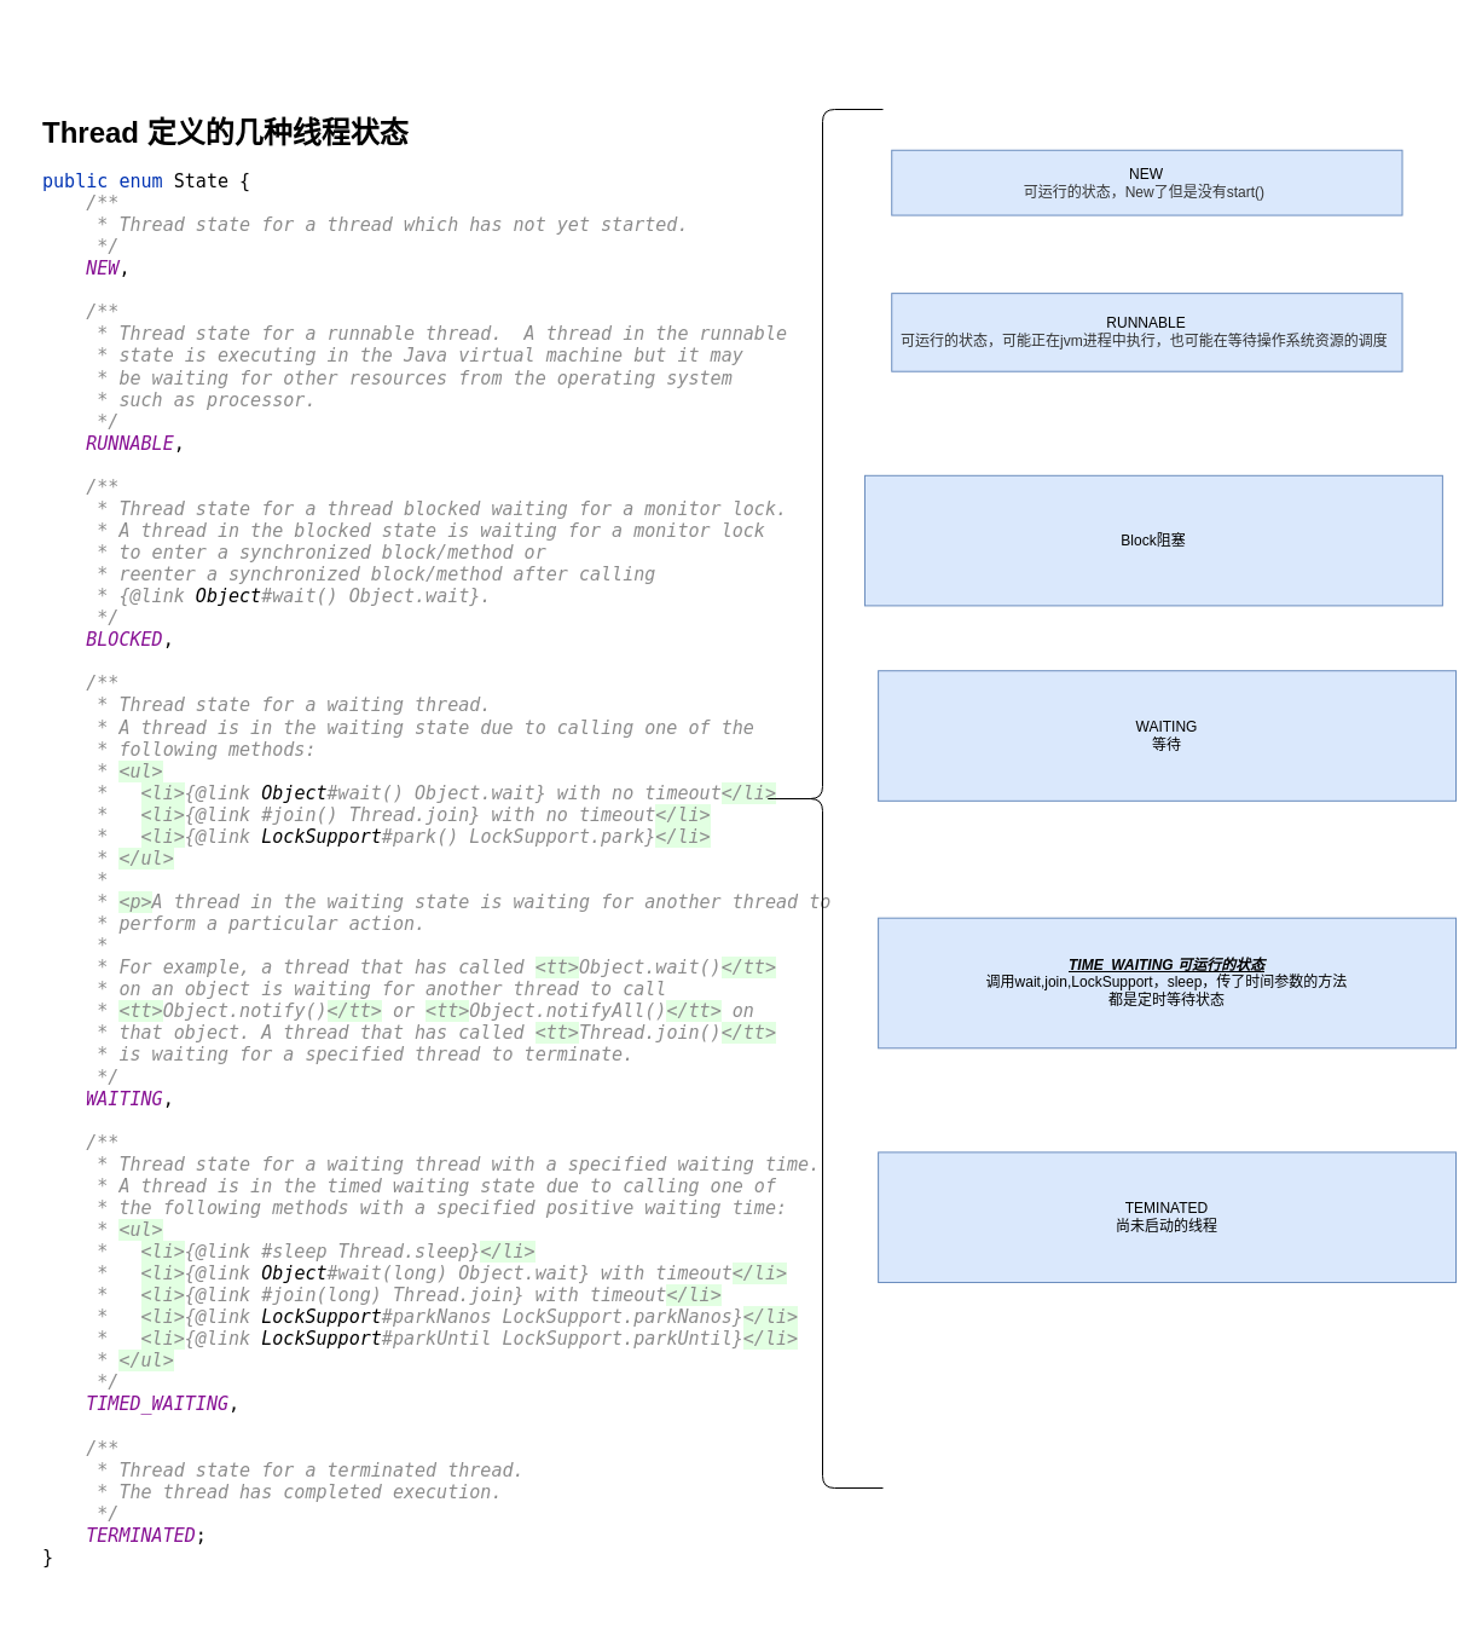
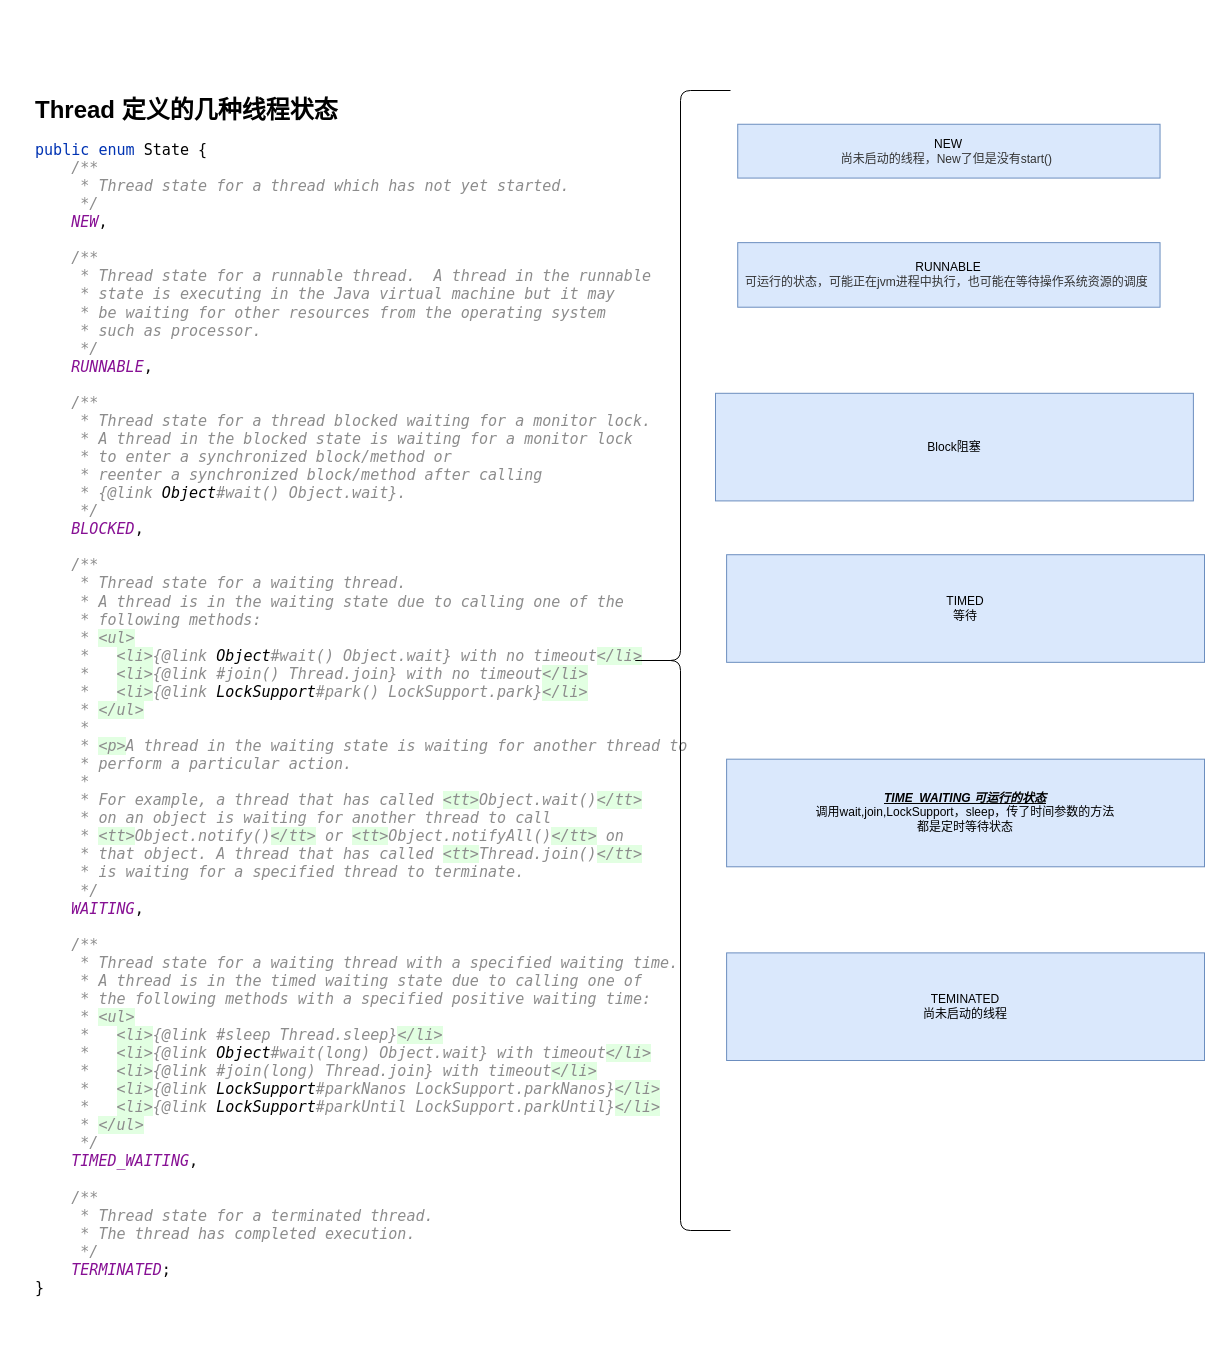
  <mxCell id="0" />
  <mxCell id="1" parent="0" />
  <mxCell id="2" value="" style="group" vertex="1" connectable="0" parent="1"><mxGeometry x="20" y="20" width="1184" height="1240" as="geometry" /></mxCell>
  <mxCell id="3" value="&lt;h1&gt;Thread 定义的几种线程状态&lt;/h1&gt;&lt;pre style=&quot;background-color: #ffffff ; color: #080808 ; font-family: &amp;#34;consolas&amp;#34; , monospace ; font-size: 11.3pt&quot;&gt;&lt;span style=&quot;color: #0033b3&quot;&gt;public enum &lt;/span&gt;&lt;span style=&quot;color: #000000&quot;&gt;State &lt;/span&gt;{&lt;br&gt;    &lt;span style=&quot;color: #8c8c8c ; font-style: italic&quot;&gt;/**&lt;br&gt;&lt;/span&gt;&lt;span style=&quot;color: #8c8c8c ; font-style: italic&quot;&gt;     * Thread state for a thread which has not yet started.&lt;br&gt;&lt;/span&gt;&lt;span style=&quot;color: #8c8c8c ; font-style: italic&quot;&gt;     */&lt;br&gt;&lt;/span&gt;&lt;span style=&quot;color: #8c8c8c ; font-style: italic&quot;&gt;    &lt;/span&gt;&lt;span style=&quot;color: #871094 ; font-style: italic&quot;&gt;NEW&lt;/span&gt;,&lt;br&gt;&lt;br&gt;    &lt;span style=&quot;color: #8c8c8c ; font-style: italic&quot;&gt;/**&lt;br&gt;&lt;/span&gt;&lt;span style=&quot;color: #8c8c8c ; font-style: italic&quot;&gt;     * Thread state for a runnable thread.  A thread in the runnable&lt;br&gt;&lt;/span&gt;&lt;span style=&quot;color: #8c8c8c ; font-style: italic&quot;&gt;     * state is executing in the Java virtual machine but it may&lt;br&gt;&lt;/span&gt;&lt;span style=&quot;color: #8c8c8c ; font-style: italic&quot;&gt;     * be waiting for other resources from the operating system&lt;br&gt;&lt;/span&gt;&lt;span style=&quot;color: #8c8c8c ; font-style: italic&quot;&gt;     * such as processor.&lt;br&gt;&lt;/span&gt;&lt;span style=&quot;color: #8c8c8c ; font-style: italic&quot;&gt;     */&lt;br&gt;&lt;/span&gt;&lt;span style=&quot;color: #8c8c8c ; font-style: italic&quot;&gt;    &lt;/span&gt;&lt;span style=&quot;color: #871094 ; font-style: italic&quot;&gt;RUNNABLE&lt;/span&gt;,&lt;br&gt;&lt;br&gt;    &lt;span style=&quot;color: #8c8c8c ; font-style: italic&quot;&gt;/**&lt;br&gt;&lt;/span&gt;&lt;span style=&quot;color: #8c8c8c ; font-style: italic&quot;&gt;     * Thread state for a thread blocked waiting for a monitor lock.&lt;br&gt;&lt;/span&gt;&lt;span style=&quot;color: #8c8c8c ; font-style: italic&quot;&gt;     * A thread in the blocked state is waiting for a monitor lock&lt;br&gt;&lt;/span&gt;&lt;span style=&quot;color: #8c8c8c ; font-style: italic&quot;&gt;     * to enter a synchronized block/method or&lt;br&gt;&lt;/span&gt;&lt;span style=&quot;color: #8c8c8c ; font-style: italic&quot;&gt;     * reenter a synchronized block/method after calling&lt;br&gt;&lt;/span&gt;&lt;span style=&quot;color: #8c8c8c ; font-style: italic&quot;&gt;     * {@link &lt;/span&gt;&lt;span style=&quot;color: #000000 ; font-style: italic&quot;&gt;Object&lt;/span&gt;&lt;span style=&quot;color: #8c8c8c ; font-style: italic&quot;&gt;#wait() Object.wait}.&lt;br&gt;&lt;/span&gt;&lt;span style=&quot;color: #8c8c8c ; font-style: italic&quot;&gt;     */&lt;br&gt;&lt;/span&gt;&lt;span style=&quot;color: #8c8c8c ; font-style: italic&quot;&gt;    &lt;/span&gt;&lt;span style=&quot;color: #871094 ; font-style: italic&quot;&gt;BLOCKED&lt;/span&gt;,&lt;br&gt;&lt;br&gt;    &lt;span style=&quot;color: #8c8c8c ; font-style: italic&quot;&gt;/**&lt;br&gt;&lt;/span&gt;&lt;span style=&quot;color: #8c8c8c ; font-style: italic&quot;&gt;     * Thread state for a waiting thread.&lt;br&gt;&lt;/span&gt;&lt;span style=&quot;color: #8c8c8c ; font-style: italic&quot;&gt;     * A thread is in the waiting state due to calling one of the&lt;br&gt;&lt;/span&gt;&lt;span style=&quot;color: #8c8c8c ; font-style: italic&quot;&gt;     * following methods:&lt;br&gt;&lt;/span&gt;&lt;span style=&quot;color: #8c8c8c ; font-style: italic&quot;&gt;     * &lt;/span&gt;&lt;span style=&quot;color: #8c8c8c ; background-color: #e2ffe2 ; font-style: italic&quot;&gt;&amp;lt;ul&amp;gt;&lt;/span&gt;&lt;span style=&quot;color: #8c8c8c ; font-style: italic&quot;&gt;&lt;br&gt;&lt;/span&gt;&lt;span style=&quot;color: #8c8c8c ; font-style: italic&quot;&gt;     *   &lt;/span&gt;&lt;span style=&quot;color: #8c8c8c ; background-color: #e2ffe2 ; font-style: italic&quot;&gt;&amp;lt;li&amp;gt;&lt;/span&gt;&lt;span style=&quot;color: #8c8c8c ; font-style: italic&quot;&gt;{@link &lt;/span&gt;&lt;span style=&quot;color: #000000 ; font-style: italic&quot;&gt;Object&lt;/span&gt;&lt;span style=&quot;color: #8c8c8c ; font-style: italic&quot;&gt;#wait() Object.wait} with no timeout&lt;/span&gt;&lt;span style=&quot;color: #8c8c8c ; background-color: #e2ffe2 ; font-style: italic&quot;&gt;&amp;lt;/li&amp;gt;&lt;/span&gt;&lt;span style=&quot;color: #8c8c8c ; font-style: italic&quot;&gt;&lt;br&gt;&lt;/span&gt;&lt;span style=&quot;color: #8c8c8c ; font-style: italic&quot;&gt;     *   &lt;/span&gt;&lt;span style=&quot;color: #8c8c8c ; background-color: #e2ffe2 ; font-style: italic&quot;&gt;&amp;lt;li&amp;gt;&lt;/span&gt;&lt;span style=&quot;color: #8c8c8c ; font-style: italic&quot;&gt;{@link #join() Thread.join} with no timeout&lt;/span&gt;&lt;span style=&quot;color: #8c8c8c ; background-color: #e2ffe2 ; font-style: italic&quot;&gt;&amp;lt;/li&amp;gt;&lt;/span&gt;&lt;span style=&quot;color: #8c8c8c ; font-style: italic&quot;&gt;&lt;br&gt;&lt;/span&gt;&lt;span style=&quot;color: #8c8c8c ; font-style: italic&quot;&gt;     *   &lt;/span&gt;&lt;span style=&quot;color: #8c8c8c ; background-color: #e2ffe2 ; font-style: italic&quot;&gt;&amp;lt;li&amp;gt;&lt;/span&gt;&lt;span style=&quot;color: #8c8c8c ; font-style: italic&quot;&gt;{@link &lt;/span&gt;&lt;span style=&quot;color: #000000 ; font-style: italic&quot;&gt;LockSupport&lt;/span&gt;&lt;span style=&quot;color: #8c8c8c ; font-style: italic&quot;&gt;#park() LockSupport.park}&lt;/span&gt;&lt;span style=&quot;color: #8c8c8c ; background-color: #e2ffe2 ; font-style: italic&quot;&gt;&amp;lt;/li&amp;gt;&lt;/span&gt;&lt;span style=&quot;color: #8c8c8c ; font-style: italic&quot;&gt;&lt;br&gt;&lt;/span&gt;&lt;span style=&quot;color: #8c8c8c ; font-style: italic&quot;&gt;     * &lt;/span&gt;&lt;span style=&quot;color: #8c8c8c ; background-color: #e2ffe2 ; font-style: italic&quot;&gt;&amp;lt;/ul&amp;gt;&lt;/span&gt;&lt;span style=&quot;color: #8c8c8c ; font-style: italic&quot;&gt;&lt;br&gt;&lt;/span&gt;&lt;span style=&quot;color: #8c8c8c ; font-style: italic&quot;&gt;     *&lt;br&gt;&lt;/span&gt;&lt;span style=&quot;color: #8c8c8c ; font-style: italic&quot;&gt;     * &lt;/span&gt;&lt;span style=&quot;color: #8c8c8c ; background-color: #e2ffe2 ; font-style: italic&quot;&gt;&amp;lt;p&amp;gt;&lt;/span&gt;&lt;span style=&quot;color: #8c8c8c ; font-style: italic&quot;&gt;A thread in the waiting state is waiting for another thread to&lt;br&gt;&lt;/span&gt;&lt;span style=&quot;color: #8c8c8c ; font-style: italic&quot;&gt;     * perform a particular action.&lt;br&gt;&lt;/span&gt;&lt;span style=&quot;color: #8c8c8c ; font-style: italic&quot;&gt;     *&lt;br&gt;&lt;/span&gt;&lt;span style=&quot;color: #8c8c8c ; font-style: italic&quot;&gt;     * For example, a thread that has called &lt;/span&gt;&lt;span style=&quot;color: #8c8c8c ; background-color: #e2ffe2 ; font-style: italic&quot;&gt;&amp;lt;tt&amp;gt;&lt;/span&gt;&lt;span style=&quot;color: #8c8c8c ; font-style: italic&quot;&gt;Object.wait()&lt;/span&gt;&lt;span style=&quot;color: #8c8c8c ; background-color: #e2ffe2 ; font-style: italic&quot;&gt;&amp;lt;/tt&amp;gt;&lt;/span&gt;&lt;span style=&quot;color: #8c8c8c ; font-style: italic&quot;&gt;&lt;br&gt;&lt;/span&gt;&lt;span style=&quot;color: #8c8c8c ; font-style: italic&quot;&gt;     * on an object is waiting for another thread to call&lt;br&gt;&lt;/span&gt;&lt;span style=&quot;color: #8c8c8c ; font-style: italic&quot;&gt;     * &lt;/span&gt;&lt;span style=&quot;color: #8c8c8c ; background-color: #e2ffe2 ; font-style: italic&quot;&gt;&amp;lt;tt&amp;gt;&lt;/span&gt;&lt;span style=&quot;color: #8c8c8c ; font-style: italic&quot;&gt;Object.notify()&lt;/span&gt;&lt;span style=&quot;color: #8c8c8c ; background-color: #e2ffe2 ; font-style: italic&quot;&gt;&amp;lt;/tt&amp;gt;&lt;/span&gt;&lt;span style=&quot;color: #8c8c8c ; font-style: italic&quot;&gt; or &lt;/span&gt;&lt;span style=&quot;color: #8c8c8c ; background-color: #e2ffe2 ; font-style: italic&quot;&gt;&amp;lt;tt&amp;gt;&lt;/span&gt;&lt;span style=&quot;color: #8c8c8c ; font-style: italic&quot;&gt;Object.notifyAll()&lt;/span&gt;&lt;span style=&quot;color: #8c8c8c ; background-color: #e2ffe2 ; font-style: italic&quot;&gt;&amp;lt;/tt&amp;gt;&lt;/span&gt;&lt;span style=&quot;color: #8c8c8c ; font-style: italic&quot;&gt; on&lt;br&gt;&lt;/span&gt;&lt;span style=&quot;color: #8c8c8c ; font-style: italic&quot;&gt;     * that object. A thread that has called &lt;/span&gt;&lt;span style=&quot;color: #8c8c8c ; background-color: #e2ffe2 ; font-style: italic&quot;&gt;&amp;lt;tt&amp;gt;&lt;/span&gt;&lt;span style=&quot;color: #8c8c8c ; font-style: italic&quot;&gt;Thread.join()&lt;/span&gt;&lt;span style=&quot;color: #8c8c8c ; background-color: #e2ffe2 ; font-style: italic&quot;&gt;&amp;lt;/tt&amp;gt;&lt;/span&gt;&lt;span style=&quot;color: #8c8c8c ; font-style: italic&quot;&gt;&lt;br&gt;&lt;/span&gt;&lt;span style=&quot;color: #8c8c8c ; font-style: italic&quot;&gt;     * is waiting for a specified thread to terminate.&lt;br&gt;&lt;/span&gt;&lt;span style=&quot;color: #8c8c8c ; font-style: italic&quot;&gt;     */&lt;br&gt;&lt;/span&gt;&lt;span style=&quot;color: #8c8c8c ; font-style: italic&quot;&gt;    &lt;/span&gt;&lt;span style=&quot;color: #871094 ; font-style: italic&quot;&gt;WAITING&lt;/span&gt;,&lt;br&gt;&lt;br&gt;    &lt;span style=&quot;color: #8c8c8c ; font-style: italic&quot;&gt;/**&lt;br&gt;&lt;/span&gt;&lt;span style=&quot;color: #8c8c8c ; font-style: italic&quot;&gt;     * Thread state for a waiting thread with a specified waiting time.&lt;br&gt;&lt;/span&gt;&lt;span style=&quot;color: #8c8c8c ; font-style: italic&quot;&gt;     * A thread is in the timed waiting state due to calling one of&lt;br&gt;&lt;/span&gt;&lt;span style=&quot;color: #8c8c8c ; font-style: italic&quot;&gt;     * the following methods with a specified positive waiting time:&lt;br&gt;&lt;/span&gt;&lt;span style=&quot;color: #8c8c8c ; font-style: italic&quot;&gt;     * &lt;/span&gt;&lt;span style=&quot;color: #8c8c8c ; background-color: #e2ffe2 ; font-style: italic&quot;&gt;&amp;lt;ul&amp;gt;&lt;/span&gt;&lt;span style=&quot;color: #8c8c8c ; font-style: italic&quot;&gt;&lt;br&gt;&lt;/span&gt;&lt;span style=&quot;color: #8c8c8c ; font-style: italic&quot;&gt;     *   &lt;/span&gt;&lt;span style=&quot;color: #8c8c8c ; background-color: #e2ffe2 ; font-style: italic&quot;&gt;&amp;lt;li&amp;gt;&lt;/span&gt;&lt;span style=&quot;color: #8c8c8c ; font-style: italic&quot;&gt;{@link #sleep Thread.sleep}&lt;/span&gt;&lt;span style=&quot;color: #8c8c8c ; background-color: #e2ffe2 ; font-style: italic&quot;&gt;&amp;lt;/li&amp;gt;&lt;/span&gt;&lt;span style=&quot;color: #8c8c8c ; font-style: italic&quot;&gt;&lt;br&gt;&lt;/span&gt;&lt;span style=&quot;color: #8c8c8c ; font-style: italic&quot;&gt;     *   &lt;/span&gt;&lt;span style=&quot;color: #8c8c8c ; background-color: #e2ffe2 ; font-style: italic&quot;&gt;&amp;lt;li&amp;gt;&lt;/span&gt;&lt;span style=&quot;color: #8c8c8c ; font-style: italic&quot;&gt;{@link &lt;/span&gt;&lt;span style=&quot;color: #000000 ; font-style: italic&quot;&gt;Object&lt;/span&gt;&lt;span style=&quot;color: #8c8c8c ; font-style: italic&quot;&gt;#wait(long) Object.wait} with timeout&lt;/span&gt;&lt;span style=&quot;color: #8c8c8c ; background-color: #e2ffe2 ; font-style: italic&quot;&gt;&amp;lt;/li&amp;gt;&lt;/span&gt;&lt;span style=&quot;color: #8c8c8c ; font-style: italic&quot;&gt;&lt;br&gt;&lt;/span&gt;&lt;span style=&quot;color: #8c8c8c ; font-style: italic&quot;&gt;     *   &lt;/span&gt;&lt;span style=&quot;color: #8c8c8c ; background-color: #e2ffe2 ; font-style: italic&quot;&gt;&amp;lt;li&amp;gt;&lt;/span&gt;&lt;span style=&quot;color: #8c8c8c ; font-style: italic&quot;&gt;{@link #join(long) Thread.join} with timeout&lt;/span&gt;&lt;span style=&quot;color: #8c8c8c ; background-color: #e2ffe2 ; font-style: italic&quot;&gt;&amp;lt;/li&amp;gt;&lt;/span&gt;&lt;span style=&quot;color: #8c8c8c ; font-style: italic&quot;&gt;&lt;br&gt;&lt;/span&gt;&lt;span style=&quot;color: #8c8c8c ; font-style: italic&quot;&gt;     *   &lt;/span&gt;&lt;span style=&quot;color: #8c8c8c ; background-color: #e2ffe2 ; font-style: italic&quot;&gt;&amp;lt;li&amp;gt;&lt;/span&gt;&lt;span style=&quot;color: #8c8c8c ; font-style: italic&quot;&gt;{@link &lt;/span&gt;&lt;span style=&quot;color: #000000 ; font-style: italic&quot;&gt;LockSupport&lt;/span&gt;&lt;span style=&quot;color: #8c8c8c ; font-style: italic&quot;&gt;#parkNanos LockSupport.parkNanos}&lt;/span&gt;&lt;span style=&quot;color: #8c8c8c ; background-color: #e2ffe2 ; font-style: italic&quot;&gt;&amp;lt;/li&amp;gt;&lt;/span&gt;&lt;span style=&quot;color: #8c8c8c ; font-style: italic&quot;&gt;&lt;br&gt;&lt;/span&gt;&lt;span style=&quot;color: #8c8c8c ; font-style: italic&quot;&gt;     *   &lt;/span&gt;&lt;span style=&quot;color: #8c8c8c ; background-color: #e2ffe2 ; font-style: italic&quot;&gt;&amp;lt;li&amp;gt;&lt;/span&gt;&lt;span style=&quot;color: #8c8c8c ; font-style: italic&quot;&gt;{@link &lt;/span&gt;&lt;span style=&quot;color: #000000 ; font-style: italic&quot;&gt;LockSupport&lt;/span&gt;&lt;span style=&quot;color: #8c8c8c ; font-style: italic&quot;&gt;#parkUntil LockSupport.parkUntil}&lt;/span&gt;&lt;span style=&quot;color: #8c8c8c ; background-color: #e2ffe2 ; font-style: italic&quot;&gt;&amp;lt;/li&amp;gt;&lt;/span&gt;&lt;span style=&quot;color: #8c8c8c ; font-style: italic&quot;&gt;&lt;br&gt;&lt;/span&gt;&lt;span style=&quot;color: #8c8c8c ; font-style: italic&quot;&gt;     * &lt;/span&gt;&lt;span style=&quot;color: #8c8c8c ; background-color: #e2ffe2 ; font-style: italic&quot;&gt;&amp;lt;/ul&amp;gt;&lt;/span&gt;&lt;span style=&quot;color: #8c8c8c ; font-style: italic&quot;&gt;&lt;br&gt;&lt;/span&gt;&lt;span style=&quot;color: #8c8c8c ; font-style: italic&quot;&gt;     */&lt;br&gt;&lt;/span&gt;&lt;span style=&quot;color: #8c8c8c ; font-style: italic&quot;&gt;    &lt;/span&gt;&lt;span style=&quot;color: #871094 ; font-style: italic&quot;&gt;TIMED_WAITING&lt;/span&gt;,&lt;br&gt;&lt;br&gt;    &lt;span style=&quot;color: #8c8c8c ; font-style: italic&quot;&gt;/**&lt;br&gt;&lt;/span&gt;&lt;span style=&quot;color: #8c8c8c ; font-style: italic&quot;&gt;     * Thread state for a terminated thread.&lt;br&gt;&lt;/span&gt;&lt;span style=&quot;color: #8c8c8c ; font-style: italic&quot;&gt;     * The thread has completed execution.&lt;br&gt;&lt;/span&gt;&lt;span style=&quot;color: #8c8c8c ; font-style: italic&quot;&gt;     */&lt;br&gt;&lt;/span&gt;&lt;span style=&quot;color: #8c8c8c ; font-style: italic&quot;&gt;    &lt;/span&gt;&lt;span style=&quot;color: #871094 ; font-style: italic&quot;&gt;TERMINATED&lt;/span&gt;;&lt;br&gt;}&lt;/pre&gt;" style="text;html=1;strokeColor=none;fillColor=none;spacing=5;spacingTop=-20;whiteSpace=wrap;overflow=hidden;rounded=0;" parent="2" vertex="1"><mxGeometry x="10" y="70" width="710" height="1240" as="geometry" /></mxCell>
  <mxCell id="4" value="" style="shape=curlyBracket;whiteSpace=wrap;html=1;rounded=1;size=0.5;" parent="2" vertex="1"><mxGeometry x="610" y="70" width="100" height="1140" as="geometry" /></mxCell>
  <mxCell id="5" value="" style="group" vertex="1" connectable="0" parent="2"><mxGeometry x="695" y="93" width="489" height="947" as="geometry" /></mxCell>
- <mxCell id="6" value="NEW&lt;br&gt;&lt;span style=&quot;color: rgb(51 , 51 , 51)&quot;&gt;可运行的状态，New了但是没有start()&amp;nbsp;&lt;/span&gt;" style="rounded=0;whiteSpace=wrap;html=1;fillColor=#dae8fc;strokeColor=#6c8ebf;" parent="5" vertex="1"><mxGeometry x="22.227" y="10.761" width="422.318" height="53.807" as="geometry" /></mxCell>
+ <mxCell id="6" value="NEW&lt;br&gt;&lt;span style=&quot;color: rgb(51 , 51 , 51)&quot;&gt;尚未启动的线程，New了但是没有start()&amp;nbsp;&lt;/span&gt;" style="rounded=0;whiteSpace=wrap;html=1;fillColor=#dae8fc;strokeColor=#6c8ebf;" parent="5" vertex="1"><mxGeometry x="22.227" y="10.761" width="422.318" height="53.807" as="geometry" /></mxCell>
  <mxCell id="7" value="RUNNABLE&lt;br&gt;&lt;span style=&quot;color: rgb(51 , 51 , 51)&quot;&gt;可运行的状态，可能正在jvm进程中执行，也可能在等待操作系统资源的调度&amp;nbsp;&lt;/span&gt;" style="rounded=0;whiteSpace=wrap;html=1;fillColor=#dae8fc;strokeColor=#6c8ebf;" parent="5" vertex="1"><mxGeometry x="22.227" y="129.136" width="422.318" height="64.568" as="geometry" /></mxCell>
  <mxCell id="8" value="Block阻塞" style="whiteSpace=wrap;html=1;fillColor=#dae8fc;strokeColor=#6c8ebf;" parent="5" vertex="1"><mxGeometry y="279.795" width="477.886" height="107.614" as="geometry" /></mxCell>
- <mxCell id="9" value="WAITING&lt;br&gt;等待" style="whiteSpace=wrap;html=1;fillColor=#dae8fc;strokeColor=#6c8ebf;fontStyle=0" parent="5" vertex="1"><mxGeometry x="11.114" y="441.216" width="477.886" height="107.614" as="geometry" /></mxCell>
+ <mxCell id="9" value="TIMED&lt;br&gt;等待" style="whiteSpace=wrap;html=1;fillColor=#dae8fc;strokeColor=#6c8ebf;fontStyle=0" parent="5" vertex="1"><mxGeometry x="11.114" y="441.216" width="477.886" height="107.614" as="geometry" /></mxCell>
  <mxCell id="10" value="&lt;b&gt;&lt;i&gt;&lt;u&gt;TIME_WAITING 可运行的状态&lt;br&gt;&lt;/u&gt;&lt;/i&gt;&lt;/b&gt;调用wait,join,LockSupport，sleep，传了时间参数的方法&lt;br&gt;都是定时等待状态" style="whiteSpace=wrap;html=1;fillColor=#dae8fc;strokeColor=#6c8ebf;" parent="5" vertex="1"><mxGeometry x="11.114" y="645.682" width="477.886" height="107.614" as="geometry" /></mxCell>
  <mxCell id="11" value="TEMINATED&lt;br&gt;尚未启动的线程" style="whiteSpace=wrap;html=1;fillColor=#dae8fc;strokeColor=#6c8ebf;" parent="5" vertex="1"><mxGeometry x="11.114" y="839.386" width="477.886" height="107.614" as="geometry" /></mxCell>
